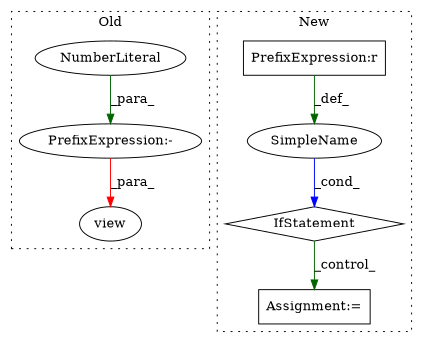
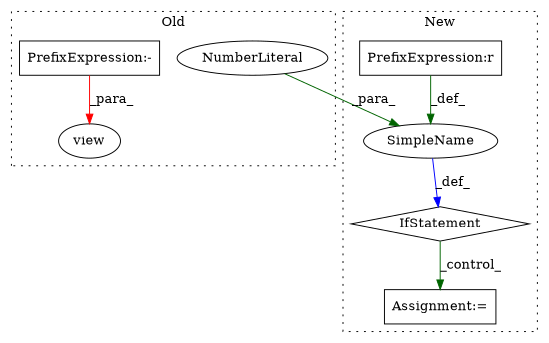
  digraph {
    node [l=1 shape=ellipse]
    edge [color=darkgreen]
    n1 [a=32 l="5,1" label=view s="1837,1857"]
-   n2 [a=38 label="PrefixExpression:-" s=1842]
+   n2 [a=38 label="PrefixExpression:-" s=1842 shape=box]
    n3 [a=34 label=NumberLiteral s=1843]
    n4 [a=25 l="4,2" label=IfStatement s="1553,1571" shape=diamond]
    n5 [a=27 l=4 label="PrefixExpression:r" s=1566 shape=box]
    n6 [a=42 label=SimpleName l=""]
    n7 [a=7 label="Assignment:=" s=1584 shape=box]
    subgraph cluster_1 {
      label=Old
      style=dotted
      n1
      n2
      n3
    }
    subgraph cluster_2 {
      label=New
      style=dotted
      n4
      n5
      n6
      n7
    }
    n2 -> n1 [color=red label=_para_]
-   n3 -> n2 [label=_para_]
+   n3 -> n6 [label=_para_]
    n4 -> n7 [label=_control_]
    n5 -> n6 [label=_def_]
-   n6 -> n4 [color=blue label=_cond_]
+   n6 -> n4 [color=blue label=_def_]
  }
